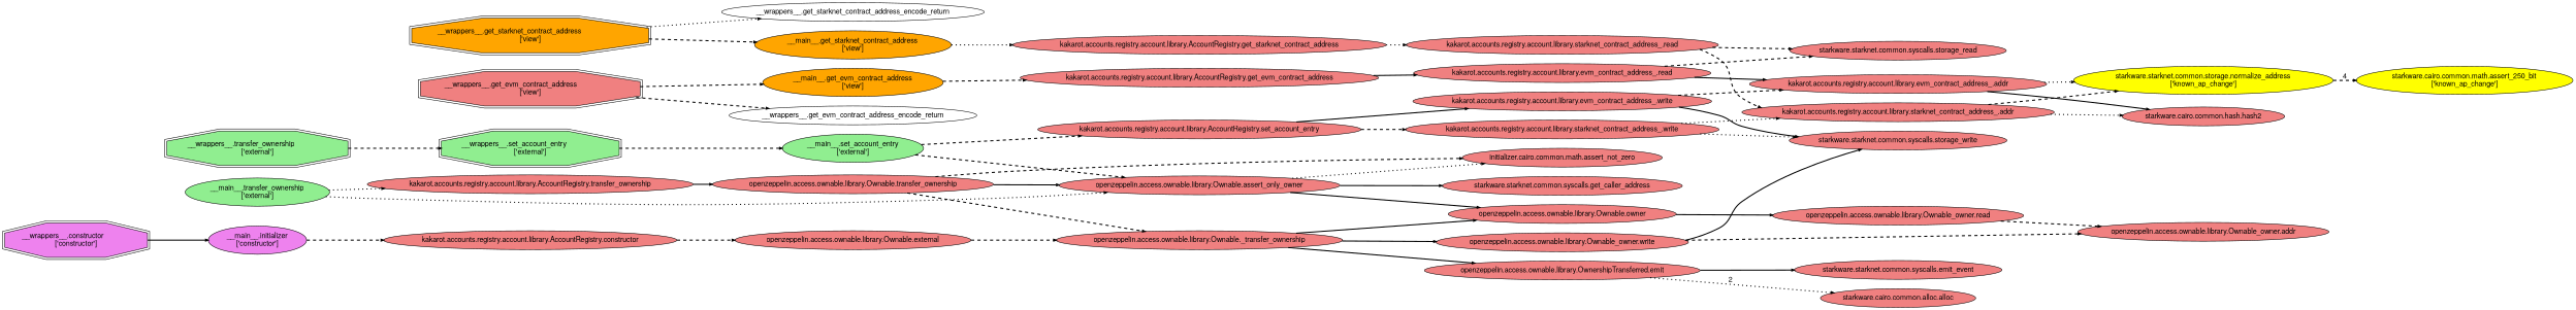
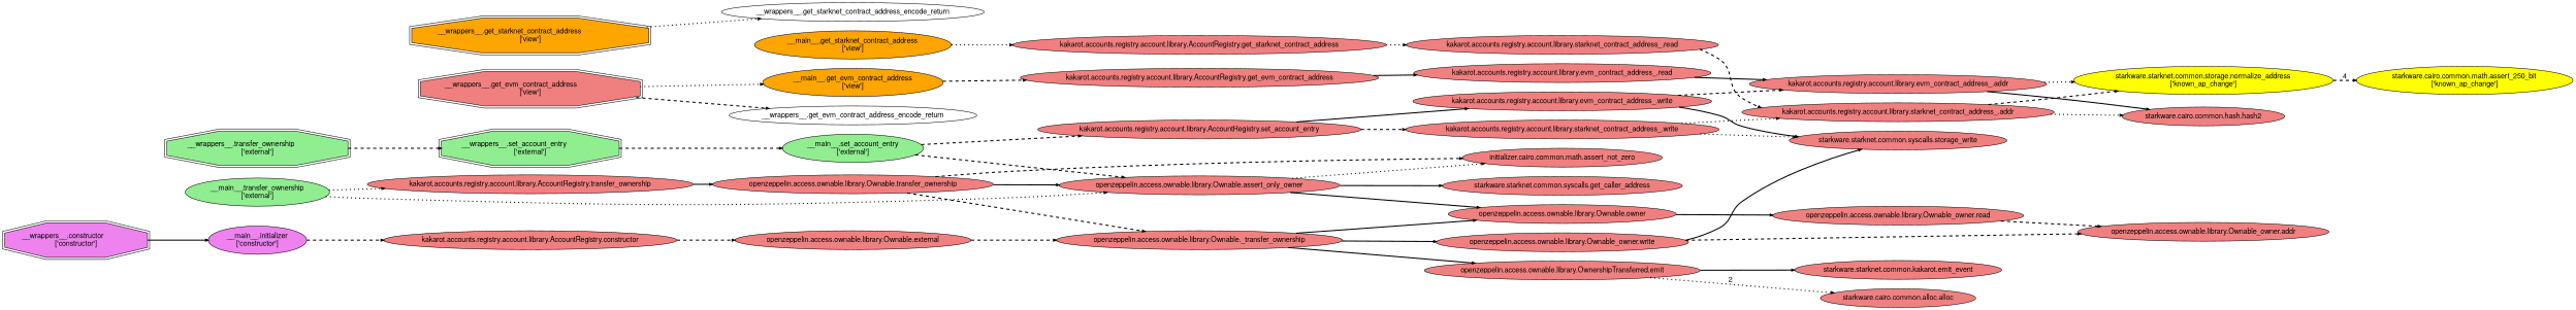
  digraph {
    fontname="Helvetica,Arial,sans-serif"
    fontsize=20
    newrank=true
    rankdir=LR
    node [fillcolor=lightcoral fontname="Helvetica,Arial,sans-serif" pencolor="#00000044" shape=oval style=filled]
    edge [arrowsize=0.5 fontname="Helvetica,Arial,sans-serif" labeldistance=3 labelfontcolor="#00000080" penwidth=2 style=dashed]
    n1 [label="starkware.cairo.common.alloc.alloc"]
    n2 [label="starkware.cairo.common.hash.hash2"]
    n3 [label="initializer.cairo.common.math.assert_not_zero"]
    n4 [fillcolor=yellow label="starkware.cairo.common.math.assert_250_bit\l['known_ap_change']"]
    n5 [fillcolor=yellow label="starkware.starknet.common.storage.normalize_address\l['known_ap_change']"]
    n6 [label="starkware.starknet.common.syscalls.get_caller_address"]
-   n7 [label="starkware.starknet.common.syscalls.storage_read"]
    n8 [label="starkware.starknet.common.syscalls.storage_write"]
-   n9 [label="starkware.starknet.common.syscalls.emit_event"]
+   n9 [label="starkware.starknet.common.kakarot.emit_event"]
    n10 [label="openzeppelin.access.ownable.library.OwnershipTransferred.emit"]
    n11 [label="openzeppelin.access.ownable.library.Ownable_owner.addr"]
    n12 [label="openzeppelin.access.ownable.library.Ownable_owner.read"]
    n13 [label="openzeppelin.access.ownable.library.Ownable_owner.write"]
    n14 [label="openzeppelin.access.ownable.library.Ownable.external"]
    n15 [label="openzeppelin.access.ownable.library.Ownable._transfer_ownership"]
    n16 [label="openzeppelin.access.ownable.library.Ownable.owner"]
    n17 [label="openzeppelin.access.ownable.library.Ownable.assert_only_owner"]
    n18 [label="openzeppelin.access.ownable.library.Ownable.transfer_ownership"]
    n19 [label="kakarot.accounts.registry.account.library.starknet_contract_address_.addr"]
    n20 [label="kakarot.accounts.registry.account.library.starknet_contract_address_.read"]
    n21 [label="kakarot.accounts.registry.account.library.starknet_contract_address_.write"]
    n22 [label="kakarot.accounts.registry.account.library.evm_contract_address_.addr"]
    n23 [label="kakarot.accounts.registry.account.library.evm_contract_address_.read"]
    n24 [label="kakarot.accounts.registry.account.library.evm_contract_address_.write"]
    n25 [label="kakarot.accounts.registry.account.library.AccountRegistry.constructor"]
    n26 [label="kakarot.accounts.registry.account.library.AccountRegistry.transfer_ownership"]
    n27 [label="kakarot.accounts.registry.account.library.AccountRegistry.set_account_entry"]
    n28 [label="kakarot.accounts.registry.account.library.AccountRegistry.get_starknet_contract_address"]
    n29 [label="kakarot.accounts.registry.account.library.AccountRegistry.get_evm_contract_address"]
    n30 [fillcolor=violet label="__main__.initializer\l['constructor']"]
    n31 [fillcolor=violet label="__wrappers__.constructor\l['constructor']" shape=doubleoctagon]
    n32 [fillcolor=lightgreen label="__main__.set_account_entry\l['external']"]
    n33 [fillcolor=lightgreen label="__wrappers__.set_account_entry\l['external']" shape=doubleoctagon]
    n34 [fillcolor=lightgreen label="__main__.transfer_ownership\l['external']"]
    n35 [fillcolor=lightgreen label="__wrappers__.transfer_ownership\l['external']" shape=doubleoctagon]
    n36 [fillcolor=orange label="__main__.get_starknet_contract_address\l['view']"]
    n37 [fillcolor=white label="__wrappers__.get_starknet_contract_address_encode_return" style=solid]
    n38 [fillcolor=orange label="__wrappers__.get_starknet_contract_address\l['view']" shape=doubleoctagon]
    n39 [fillcolor=orange label="__main__.get_evm_contract_address\l['view']"]
    n40 [fillcolor=white label="__wrappers__.get_evm_contract_address_encode_return" style=solid]
    n41 [label="__wrappers__.get_evm_contract_address\l['view']" shape=doubleoctagon]
    n5 -> n4 [label=4]
    n10 -> n1 [label=2 style=dotted]
    n10 -> n9 [style=solid]
    n12 -> n11
    n13 -> n8 [style=solid]
    n13 -> n11
    n14 -> n15
    n15 -> n10 [style=solid]
    n15 -> n13 [style=solid]
    n15 -> n16 [style=solid]
    n16 -> n12 [style=solid]
    n17 -> n3 [style=dotted]
    n17 -> n6 [style=solid]
    n17 -> n16 [style=solid]
    n18 -> n3
    n18 -> n15
    n18 -> n17 [style=solid]
    n19 -> n2 [style=dotted]
    n19 -> n5
-   n20 -> n7
    n20 -> n19
    n21 -> n8 [style=dotted]
    n21 -> n19 [style=dotted]
    n22 -> n2 [style=solid]
    n22 -> n5 [style=dotted]
-   n23 -> n7
    n23 -> n22 [style=solid]
    n24 -> n8 [style=solid]
    n24 -> n22
    n25 -> n14
    n26 -> n18 [style=solid]
    n27 -> n21
    n27 -> n24 [style=solid]
    n28 -> n20 [style=dotted]
    n29 -> n23 [style=solid]
    n30 -> n25
    n31 -> n30 [style=solid]
    n32 -> n17
    n32 -> n27
    n33 -> n32
    n34 -> n17 [style=dotted]
    n34 -> n26 [style=dotted]
    n35 -> n33
    n36 -> n28 [style=dotted]
-   n38 -> n36
    n38 -> n37 [style=dotted]
    n39 -> n29
-   n41 -> n39
+   n41 -> n39 [style=dotted]
    n41 -> n40
  }
